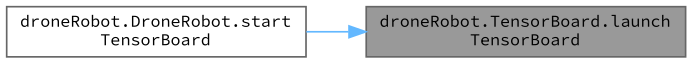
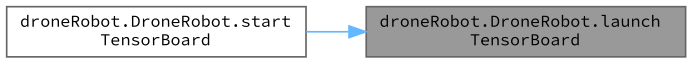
  digraph {
    rankdir=RL
    fontname="Source Code Pro"
    node [fontname="Source Code Pro" fontsize=10 shape=box style=filled]
-   n1 [color=gray40 fillcolor=grey60 fontcolor=black height=0.2 label="droneRobot.TensorBoard.launch\lTensorBoard" width=0.4]
+   n1 [color=gray40 fillcolor=grey60 fontcolor=black height=0.2 label="droneRobot.DroneRobot.launch\lTensorBoard" width=0.4]
    n2 [color=grey40 fillcolor=white height=0.2 label="droneRobot.DroneRobot.start\lTensorBoard" width=0.4]
    n1 -> n2 [color=steelblue1 dir=back fontname="Source Code Pro" fontsize=10 labelfontname=Helvetica labelfontsize=10 style=solid]
  }
